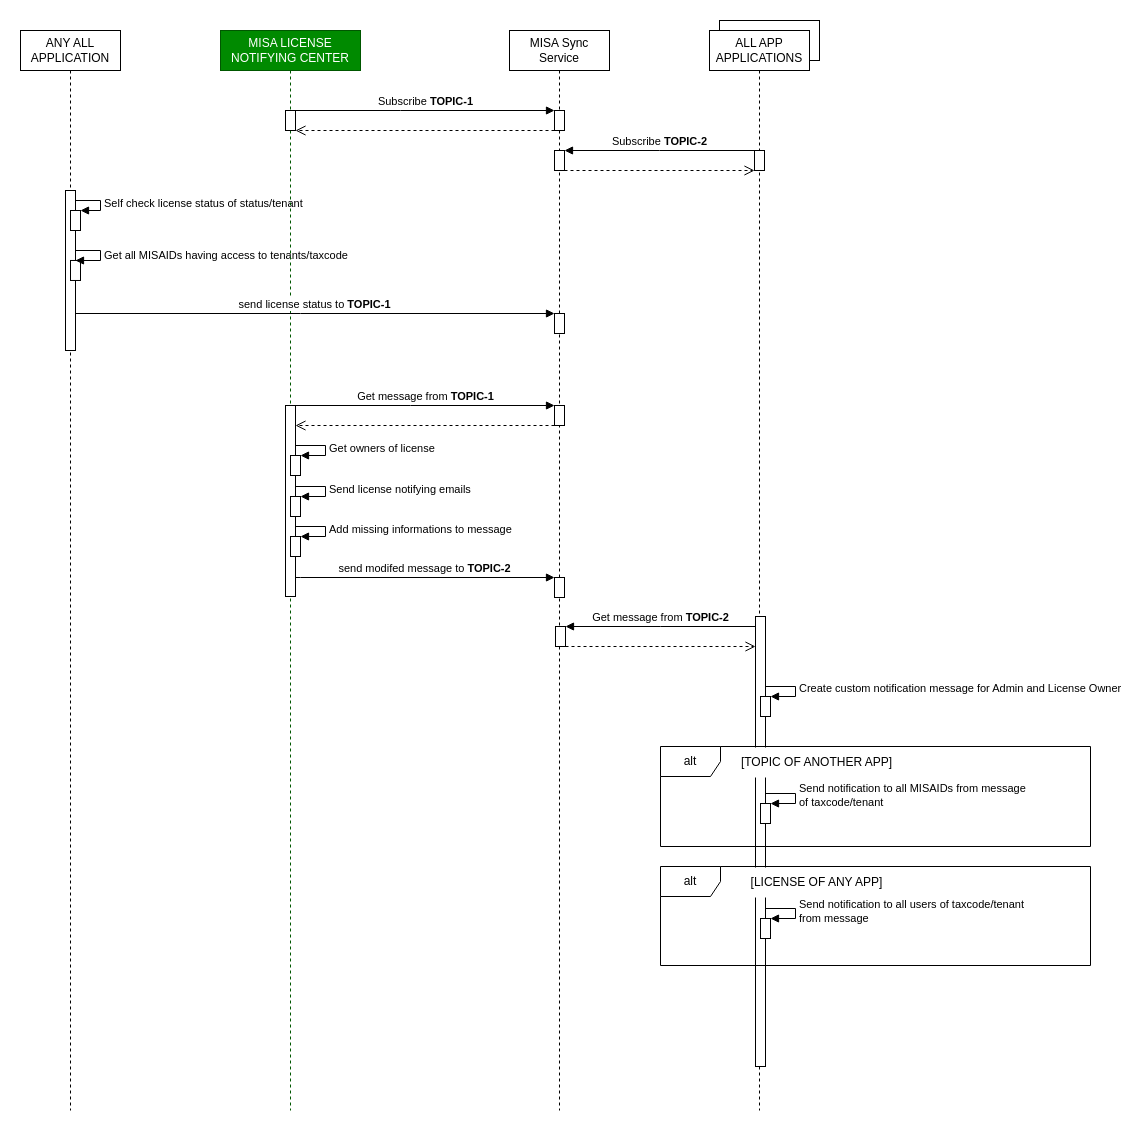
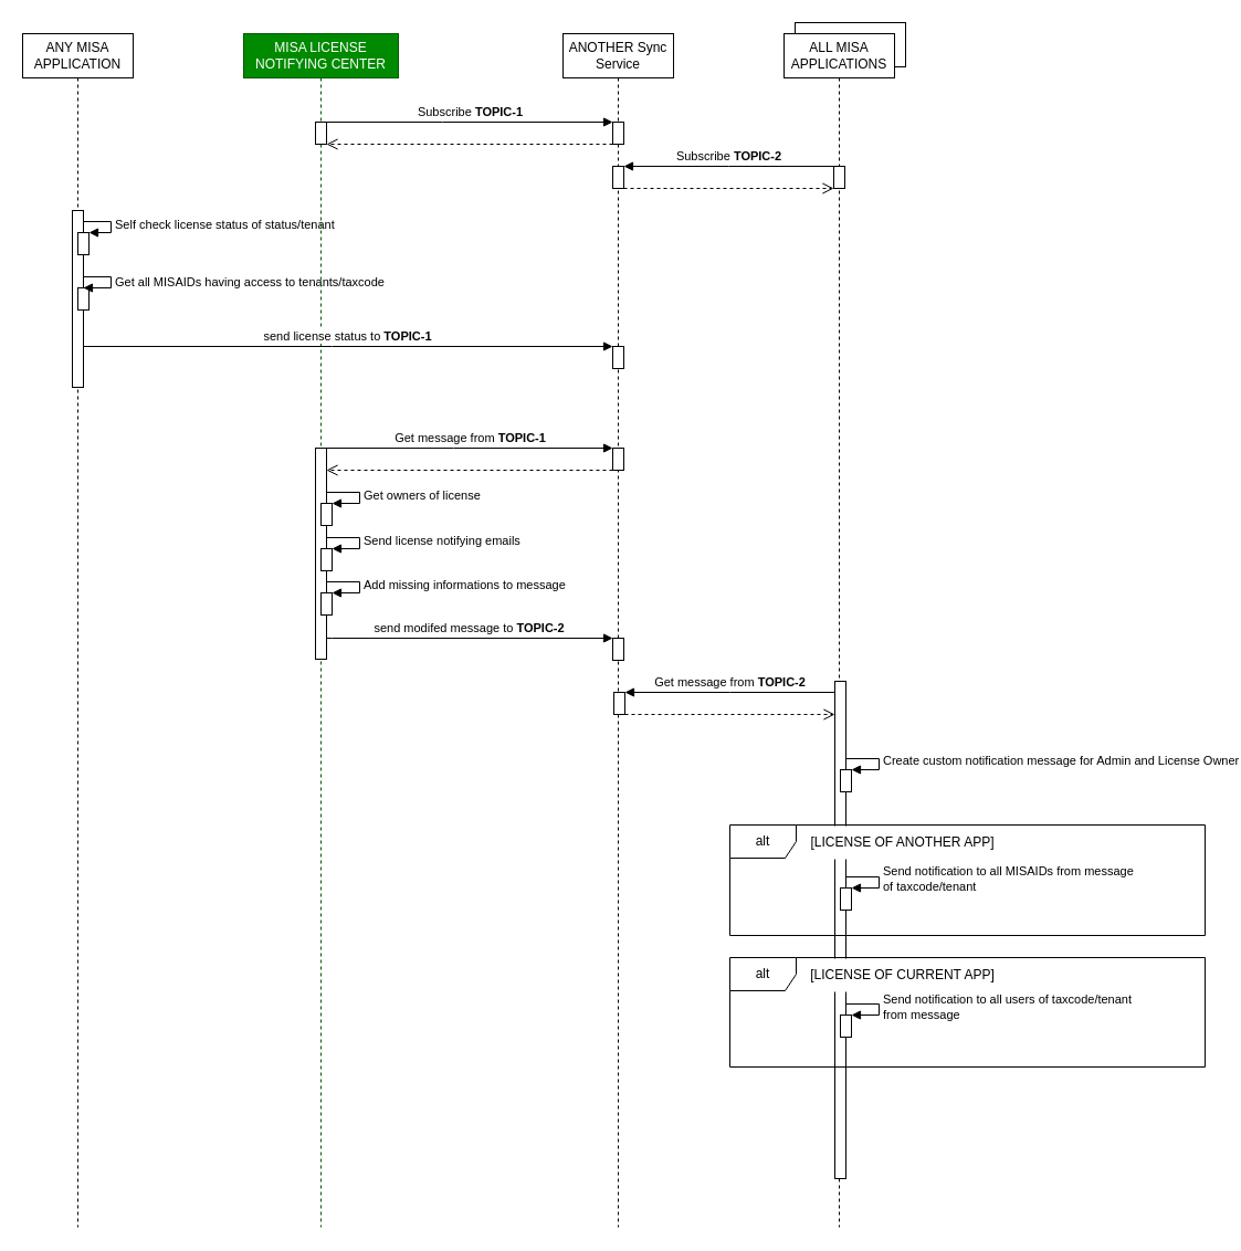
  <mxCell id="0" />
  <mxCell id="1" parent="0" />
  <mxCell id="2" value="" style="rounded=0;whiteSpace=wrap;html=1;" vertex="1" parent="1"><mxGeometry x="719" y="20" width="100" height="40" as="geometry" /></mxCell>
- <mxCell id="3" value="ANY ALL APPLICATION" style="shape=umlLifeline;perimeter=lifelinePerimeter;whiteSpace=wrap;html=1;container=1;dropTarget=0;collapsible=0;recursiveResize=0;outlineConnect=0;portConstraint=eastwest;newEdgeStyle={&quot;curved&quot;:0,&quot;rounded&quot;:0};" vertex="1" parent="1"><mxGeometry x="20" y="30" width="100" height="1080" as="geometry" /></mxCell>
+ <mxCell id="3" value="ANY MISA APPLICATION" style="shape=umlLifeline;perimeter=lifelinePerimeter;whiteSpace=wrap;html=1;container=1;dropTarget=0;collapsible=0;recursiveResize=0;outlineConnect=0;portConstraint=eastwest;newEdgeStyle={&quot;curved&quot;:0,&quot;rounded&quot;:0};" vertex="1" parent="1"><mxGeometry x="20" y="30" width="100" height="1080" as="geometry" /></mxCell>
  <mxCell id="4" value="" style="html=1;points=[[0,0,0,0,5],[0,1,0,0,-5],[1,0,0,0,5],[1,1,0,0,-5]];perimeter=orthogonalPerimeter;outlineConnect=0;targetShapes=umlLifeline;portConstraint=eastwest;newEdgeStyle={&quot;curved&quot;:0,&quot;rounded&quot;:0};" vertex="1" parent="3"><mxGeometry x="45" y="160" width="10" height="160" as="geometry" /></mxCell>
  <mxCell id="5" value="" style="html=1;points=[[0,0,0,0,5],[0,1,0,0,-5],[1,0,0,0,5],[1,1,0,0,-5]];perimeter=orthogonalPerimeter;outlineConnect=0;targetShapes=umlLifeline;portConstraint=eastwest;newEdgeStyle={&quot;curved&quot;:0,&quot;rounded&quot;:0};" vertex="1" parent="3"><mxGeometry x="50" y="180" width="10" height="20" as="geometry" /></mxCell>
  <mxCell id="6" value="Self check license status of status/tenant" style="html=1;align=left;spacingLeft=2;endArrow=block;rounded=0;edgeStyle=orthogonalEdgeStyle;curved=0;rounded=0;" edge="1" target="5" parent="3"><mxGeometry relative="1" as="geometry"><mxPoint x="55" y="170.021" as="sourcePoint" /><Array as="points"><mxPoint x="80" y="170" /><mxPoint x="80" y="180" /></Array></mxGeometry></mxCell>
  <mxCell id="7" value="" style="html=1;points=[[0,0,0,0,5],[0,1,0,0,-5],[1,0,0,0,5],[1,1,0,0,-5]];perimeter=orthogonalPerimeter;outlineConnect=0;targetShapes=umlLifeline;portConstraint=eastwest;newEdgeStyle={&quot;curved&quot;:0,&quot;rounded&quot;:0};" vertex="1" parent="3"><mxGeometry x="50" y="229.98" width="10" height="20" as="geometry" /></mxCell>
  <mxCell id="8" value="Get all MISAIDs having access to tenants/taxcode" style="html=1;align=left;spacingLeft=2;endArrow=block;rounded=0;edgeStyle=orthogonalEdgeStyle;curved=0;rounded=0;" edge="1" parent="3" target="7"><mxGeometry relative="1" as="geometry"><mxPoint x="55" y="220.001" as="sourcePoint" /><Array as="points"><mxPoint x="80" y="219.98" /><mxPoint x="80" y="229.98" /></Array></mxGeometry></mxCell>
  <mxCell id="9" value="MISA LICENSE NOTIFYING CENTER" style="shape=umlLifeline;perimeter=lifelinePerimeter;whiteSpace=wrap;html=1;container=1;dropTarget=0;collapsible=0;recursiveResize=0;outlineConnect=0;portConstraint=eastwest;newEdgeStyle={&quot;curved&quot;:0,&quot;rounded&quot;:0};fillColor=#008a00;fontColor=#ffffff;strokeColor=#005700;" vertex="1" parent="1"><mxGeometry x="220" y="30" width="140" height="1080" as="geometry" /></mxCell>
  <mxCell id="10" value="" style="html=1;points=[[0,0,0,0,5],[0,1,0,0,-5],[1,0,0,0,5],[1,1,0,0,-5]];perimeter=orthogonalPerimeter;outlineConnect=0;targetShapes=umlLifeline;portConstraint=eastwest;newEdgeStyle={&quot;curved&quot;:0,&quot;rounded&quot;:0};" vertex="1" parent="9"><mxGeometry x="65" y="80" width="10" height="20" as="geometry" /></mxCell>
  <mxCell id="11" value="" style="html=1;points=[[0,0,0,0,5],[0,1,0,0,-5],[1,0,0,0,5],[1,1,0,0,-5]];perimeter=orthogonalPerimeter;outlineConnect=0;targetShapes=umlLifeline;portConstraint=eastwest;newEdgeStyle={&quot;curved&quot;:0,&quot;rounded&quot;:0};" vertex="1" parent="9"><mxGeometry x="65" y="375" width="10" height="191" as="geometry" /></mxCell>
  <mxCell id="12" value="" style="html=1;points=[[0,0,0,0,5],[0,1,0,0,-5],[1,0,0,0,5],[1,1,0,0,-5]];perimeter=orthogonalPerimeter;outlineConnect=0;targetShapes=umlLifeline;portConstraint=eastwest;newEdgeStyle={&quot;curved&quot;:0,&quot;rounded&quot;:0};" vertex="1" parent="9"><mxGeometry x="70" y="425" width="10" height="20" as="geometry" /></mxCell>
  <mxCell id="13" value="Get owners of license" style="html=1;align=left;spacingLeft=2;endArrow=block;rounded=0;edgeStyle=orthogonalEdgeStyle;curved=0;rounded=0;" edge="1" target="12" parent="9"><mxGeometry relative="1" as="geometry"><mxPoint x="75" y="415" as="sourcePoint" /><Array as="points"><mxPoint x="105" y="415" /><mxPoint x="105" y="425" /></Array></mxGeometry></mxCell>
  <mxCell id="14" value="" style="html=1;points=[[0,0,0,0,5],[0,1,0,0,-5],[1,0,0,0,5],[1,1,0,0,-5]];perimeter=orthogonalPerimeter;outlineConnect=0;targetShapes=umlLifeline;portConstraint=eastwest;newEdgeStyle={&quot;curved&quot;:0,&quot;rounded&quot;:0};" vertex="1" parent="9"><mxGeometry x="70" y="466" width="10" height="20" as="geometry" /></mxCell>
  <mxCell id="15" value="Send license notifying emails" style="html=1;align=left;spacingLeft=2;endArrow=block;rounded=0;edgeStyle=orthogonalEdgeStyle;curved=0;rounded=0;" edge="1" parent="9" target="14" source="11"><mxGeometry x="0.004" relative="1" as="geometry"><mxPoint x="75" y="456" as="sourcePoint" /><Array as="points"><mxPoint x="105" y="456" /><mxPoint x="105" y="466" /></Array><mxPoint as="offset" /></mxGeometry></mxCell>
  <mxCell id="16" value="" style="html=1;points=[[0,0,0,0,5],[0,1,0,0,-5],[1,0,0,0,5],[1,1,0,0,-5]];perimeter=orthogonalPerimeter;outlineConnect=0;targetShapes=umlLifeline;portConstraint=eastwest;newEdgeStyle={&quot;curved&quot;:0,&quot;rounded&quot;:0};" vertex="1" parent="9"><mxGeometry x="70" y="506" width="10" height="20" as="geometry" /></mxCell>
  <mxCell id="17" value="Add missing informations to message" style="html=1;align=left;spacingLeft=2;endArrow=block;rounded=0;edgeStyle=orthogonalEdgeStyle;curved=0;rounded=0;" edge="1" target="16" parent="9"><mxGeometry relative="1" as="geometry"><mxPoint x="75" y="496" as="sourcePoint" /><Array as="points"><mxPoint x="105" y="496" /><mxPoint x="105" y="506" /></Array></mxGeometry></mxCell>
- <mxCell id="18" value="MISA Sync Service" style="shape=umlLifeline;whiteSpace=wrap;html=1;container=1;dropTarget=0;collapsible=0;recursiveResize=0;outlineConnect=0;portConstraint=eastwest;newEdgeStyle={&quot;curved&quot;:0,&quot;rounded&quot;:0};points=[[0,0,0,0,5],[0,1,0,0,-5],[1,0,0,0,5],[1,1,0,0,-5]];perimeter=rectanglePerimeter;targetShapes=umlLifeline;participant=label;" vertex="1" parent="1"><mxGeometry x="509" y="30" width="100" height="1080" as="geometry" /></mxCell>
+ <mxCell id="18" value="ANOTHER Sync Service" style="shape=umlLifeline;whiteSpace=wrap;html=1;container=1;dropTarget=0;collapsible=0;recursiveResize=0;outlineConnect=0;portConstraint=eastwest;newEdgeStyle={&quot;curved&quot;:0,&quot;rounded&quot;:0};points=[[0,0,0,0,5],[0,1,0,0,-5],[1,0,0,0,5],[1,1,0,0,-5]];perimeter=rectanglePerimeter;targetShapes=umlLifeline;participant=label;" vertex="1" parent="1"><mxGeometry x="509" y="30" width="100" height="1080" as="geometry" /></mxCell>
  <mxCell id="19" value="" style="html=1;points=[[0,0,0,0,5],[0,1,0,0,-5],[1,0,0,0,5],[1,1,0,0,-5]];perimeter=orthogonalPerimeter;outlineConnect=0;targetShapes=umlLifeline;portConstraint=eastwest;newEdgeStyle={&quot;curved&quot;:0,&quot;rounded&quot;:0};" vertex="1" parent="18"><mxGeometry x="45" y="283" width="10" height="20" as="geometry" /></mxCell>
  <mxCell id="20" value="" style="html=1;points=[[0,0,0,0,5],[0,1,0,0,-5],[1,0,0,0,5],[1,1,0,0,-5]];perimeter=orthogonalPerimeter;outlineConnect=0;targetShapes=umlLifeline;portConstraint=eastwest;newEdgeStyle={&quot;curved&quot;:0,&quot;rounded&quot;:0};" vertex="1" parent="18"><mxGeometry x="45" y="80" width="10" height="20" as="geometry" /></mxCell>
  <mxCell id="21" value="" style="html=1;points=[[0,0,0,0,5],[0,1,0,0,-5],[1,0,0,0,5],[1,1,0,0,-5]];perimeter=orthogonalPerimeter;outlineConnect=0;targetShapes=umlLifeline;portConstraint=eastwest;newEdgeStyle={&quot;curved&quot;:0,&quot;rounded&quot;:0};" vertex="1" parent="18"><mxGeometry x="45" y="120" width="10" height="20" as="geometry" /></mxCell>
  <mxCell id="22" value="" style="html=1;points=[[0,0,0,0,5],[0,1,0,0,-5],[1,0,0,0,5],[1,1,0,0,-5]];perimeter=orthogonalPerimeter;outlineConnect=0;targetShapes=umlLifeline;portConstraint=eastwest;newEdgeStyle={&quot;curved&quot;:0,&quot;rounded&quot;:0};" vertex="1" parent="18"><mxGeometry x="45" y="375" width="10" height="20" as="geometry" /></mxCell>
  <mxCell id="23" value="" style="html=1;points=[[0,0,0,0,5],[0,1,0,0,-5],[1,0,0,0,5],[1,1,0,0,-5]];perimeter=orthogonalPerimeter;outlineConnect=0;targetShapes=umlLifeline;portConstraint=eastwest;newEdgeStyle={&quot;curved&quot;:0,&quot;rounded&quot;:0};" vertex="1" parent="18"><mxGeometry x="45" y="547" width="10" height="20" as="geometry" /></mxCell>
  <mxCell id="24" value="" style="html=1;points=[[0,0,0,0,5],[0,1,0,0,-5],[1,0,0,0,5],[1,1,0,0,-5]];perimeter=orthogonalPerimeter;outlineConnect=0;targetShapes=umlLifeline;portConstraint=eastwest;newEdgeStyle={&quot;curved&quot;:0,&quot;rounded&quot;:0};" vertex="1" parent="18"><mxGeometry x="46" y="596" width="10" height="20" as="geometry" /></mxCell>
  <mxCell id="25" value="" style="html=1;verticalAlign=bottom;endArrow=open;dashed=1;endSize=8;curved=0;rounded=0;" edge="1" source="20" parent="1"><mxGeometry relative="1" as="geometry"><mxPoint x="295" y="130" as="targetPoint" /><mxPoint x="505" y="130" as="sourcePoint" /></mxGeometry></mxCell>
  <mxCell id="26" value="Subscribe &lt;b&gt;TOPIC-1&lt;/b&gt;" style="html=1;verticalAlign=bottom;endArrow=block;curved=0;rounded=0;" edge="1" target="20" parent="1" source="10"><mxGeometry relative="1" as="geometry"><mxPoint x="435" y="115" as="sourcePoint" /><Array as="points"><mxPoint x="400" y="110" /></Array></mxGeometry></mxCell>
- <mxCell id="27" value="ALL APP APPLICATIONS" style="shape=umlLifeline;perimeter=lifelinePerimeter;whiteSpace=wrap;html=1;container=1;dropTarget=0;collapsible=0;recursiveResize=0;outlineConnect=0;portConstraint=eastwest;newEdgeStyle={&quot;curved&quot;:0,&quot;rounded&quot;:0};" vertex="1" parent="1"><mxGeometry x="709" y="30" width="100" height="1080" as="geometry" /></mxCell>
+ <mxCell id="27" value="ALL MISA APPLICATIONS" style="shape=umlLifeline;perimeter=lifelinePerimeter;whiteSpace=wrap;html=1;container=1;dropTarget=0;collapsible=0;recursiveResize=0;outlineConnect=0;portConstraint=eastwest;newEdgeStyle={&quot;curved&quot;:0,&quot;rounded&quot;:0};" vertex="1" parent="1"><mxGeometry x="709" y="30" width="100" height="1080" as="geometry" /></mxCell>
  <mxCell id="28" value="" style="html=1;points=[[0,0,0,0,5],[0,1,0,0,-5],[1,0,0,0,5],[1,1,0,0,-5]];perimeter=orthogonalPerimeter;outlineConnect=0;targetShapes=umlLifeline;portConstraint=eastwest;newEdgeStyle={&quot;curved&quot;:0,&quot;rounded&quot;:0};" vertex="1" parent="27"><mxGeometry x="45" y="120" width="10" height="20" as="geometry" /></mxCell>
  <mxCell id="29" value="" style="html=1;points=[[0,0,0,0,5],[0,1,0,0,-5],[1,0,0,0,5],[1,1,0,0,-5]];perimeter=orthogonalPerimeter;outlineConnect=0;targetShapes=umlLifeline;portConstraint=eastwest;newEdgeStyle={&quot;curved&quot;:0,&quot;rounded&quot;:0};" vertex="1" parent="27"><mxGeometry x="46" y="586" width="10" height="450" as="geometry" /></mxCell>
  <mxCell id="30" value="" style="html=1;points=[[0,0,0,0,5],[0,1,0,0,-5],[1,0,0,0,5],[1,1,0,0,-5]];perimeter=orthogonalPerimeter;outlineConnect=0;targetShapes=umlLifeline;portConstraint=eastwest;newEdgeStyle={&quot;curved&quot;:0,&quot;rounded&quot;:0};" vertex="1" parent="27"><mxGeometry x="51" y="773" width="10" height="20" as="geometry" /></mxCell>
  <mxCell id="31" value="Send notification to all MISAIDs from message&lt;br&gt;of taxcode/tenant" style="html=1;align=left;spacingLeft=2;endArrow=block;rounded=0;edgeStyle=orthogonalEdgeStyle;curved=0;rounded=0;" edge="1" target="30" parent="27"><mxGeometry x="-0.002" relative="1" as="geometry"><mxPoint x="56" y="763.0" as="sourcePoint" /><Array as="points"><mxPoint x="86" y="763" /><mxPoint x="86" y="773" /></Array><mxPoint as="offset" /></mxGeometry></mxCell>
  <mxCell id="32" value="" style="html=1;points=[[0,0,0,0,5],[0,1,0,0,-5],[1,0,0,0,5],[1,1,0,0,-5]];perimeter=orthogonalPerimeter;outlineConnect=0;targetShapes=umlLifeline;portConstraint=eastwest;newEdgeStyle={&quot;curved&quot;:0,&quot;rounded&quot;:0};" vertex="1" parent="27"><mxGeometry x="51" y="888" width="10" height="20" as="geometry" /></mxCell>
  <mxCell id="33" value="Send notification to all users of taxcode/tenant&lt;br&gt;from message" style="html=1;align=left;spacingLeft=2;endArrow=block;rounded=0;edgeStyle=orthogonalEdgeStyle;curved=0;rounded=0;" edge="1" target="32" parent="27"><mxGeometry relative="1" as="geometry"><mxPoint x="56" y="878" as="sourcePoint" /><Array as="points"><mxPoint x="86" y="878" /><mxPoint x="86" y="888" /><mxPoint x="56" y="888" /></Array></mxGeometry></mxCell>
  <mxCell id="34" value="" style="html=1;points=[[0,0,0,0,5],[0,1,0,0,-5],[1,0,0,0,5],[1,1,0,0,-5]];perimeter=orthogonalPerimeter;outlineConnect=0;targetShapes=umlLifeline;portConstraint=eastwest;newEdgeStyle={&quot;curved&quot;:0,&quot;rounded&quot;:0};" vertex="1" parent="27"><mxGeometry x="51" y="666" width="10" height="20" as="geometry" /></mxCell>
  <mxCell id="35" value="Create custom notification message for Admin and License Owner" style="html=1;align=left;spacingLeft=2;endArrow=block;rounded=0;edgeStyle=orthogonalEdgeStyle;curved=0;rounded=0;" edge="1" parent="27" target="34" source="29"><mxGeometry x="-0.002" relative="1" as="geometry"><mxPoint x="56" y="656.0" as="sourcePoint" /><Array as="points"><mxPoint x="86" y="656" /><mxPoint x="86" y="666" /></Array><mxPoint as="offset" /></mxGeometry></mxCell>
  <mxCell id="36" value="" style="html=1;verticalAlign=bottom;endArrow=open;dashed=1;endSize=8;curved=0;rounded=0;" edge="1" parent="1" source="21" target="28"><mxGeometry relative="1" as="geometry"><mxPoint x="484" y="225" as="targetPoint" /><Array as="points"><mxPoint x="659" y="170" /></Array></mxGeometry></mxCell>
  <mxCell id="37" value="Subscribe &lt;b&gt;TOPIC-2&lt;/b&gt;" style="html=1;verticalAlign=bottom;endArrow=block;curved=0;rounded=0;" edge="1" parent="1" source="28" target="21"><mxGeometry relative="1" as="geometry"><mxPoint x="484" y="155" as="sourcePoint" /><Array as="points"><mxPoint x="659" y="150" /></Array></mxGeometry></mxCell>
  <mxCell id="38" value="send license status to &lt;b&gt;TOPIC-1&lt;/b&gt;" style="html=1;verticalAlign=bottom;startArrow=none;endArrow=block;startSize=8;curved=0;rounded=0;startFill=0;" edge="1" target="19" parent="1"><mxGeometry x="-0.001" relative="1" as="geometry"><mxPoint x="75" y="313" as="sourcePoint" /><Array as="points"><mxPoint x="300" y="313" /></Array><mxPoint as="offset" /></mxGeometry></mxCell>
  <mxCell id="39" value="Get message from &lt;b&gt;TOPIC-1&lt;/b&gt;" style="html=1;verticalAlign=bottom;endArrow=block;curved=0;rounded=0;" edge="1" target="22" parent="1" source="11"><mxGeometry relative="1" as="geometry"><mxPoint x="435" y="420" as="sourcePoint" /><Array as="points"><mxPoint x="410" y="405" /></Array></mxGeometry></mxCell>
  <mxCell id="40" value="" style="html=1;verticalAlign=bottom;endArrow=open;dashed=1;endSize=8;curved=0;rounded=0;" edge="1" source="22" parent="1" target="11"><mxGeometry relative="1" as="geometry"><mxPoint x="295" y="424.8" as="targetPoint" /><mxPoint x="505" y="424.8" as="sourcePoint" /><Array as="points"><mxPoint x="400" y="425" /></Array></mxGeometry></mxCell>
  <mxCell id="41" value="send modifed message to &lt;b&gt;TOPIC-2&lt;/b&gt;" style="html=1;verticalAlign=bottom;startArrow=none;endArrow=block;startSize=8;curved=0;rounded=0;startFill=0;" edge="1" parent="1" target="23"><mxGeometry x="-0.001" relative="1" as="geometry"><mxPoint x="295" y="577" as="sourcePoint" /><Array as="points"><mxPoint x="300" y="577" /></Array><mxPoint as="offset" /></mxGeometry></mxCell>
  <mxCell id="42" value="Get message from &lt;b&gt;TOPIC-2&lt;/b&gt;" style="html=1;verticalAlign=bottom;endArrow=block;curved=0;rounded=0;" edge="1" target="24" parent="1" source="29"><mxGeometry relative="1" as="geometry"><mxPoint x="635" y="631" as="sourcePoint" /><Array as="points"><mxPoint x="660" y="626" /></Array></mxGeometry></mxCell>
  <mxCell id="43" value="" style="html=1;verticalAlign=bottom;endArrow=open;dashed=1;endSize=8;curved=0;rounded=0;" edge="1" source="24" parent="1" target="29"><mxGeometry relative="1" as="geometry"><mxPoint x="635" y="701" as="targetPoint" /><Array as="points"><mxPoint x="660" y="646" /></Array></mxGeometry></mxCell>
  <mxCell id="44" value="alt" style="shape=umlFrame;whiteSpace=wrap;html=1;pointerEvents=0;" vertex="1" parent="1"><mxGeometry x="660" y="746" width="430" height="100" as="geometry" /></mxCell>
  <mxCell id="45" value="alt" style="shape=umlFrame;whiteSpace=wrap;html=1;pointerEvents=0;" vertex="1" parent="1"><mxGeometry x="660" y="866" width="430" height="99" as="geometry" /></mxCell>
- <mxCell id="46" value="[TOPIC OF ANOTHER APP]" style="text;html=1;align=center;verticalAlign=middle;resizable=0;points=[];autosize=1;strokeColor=none;fillColor=default;" vertex="1" parent="1"><mxGeometry x="721" y="747" width="190" height="30" as="geometry" /></mxCell>
- <mxCell id="47" value="[LICENSE OF ANY APP]" style="text;html=1;align=center;verticalAlign=middle;resizable=0;points=[];autosize=1;strokeColor=none;fillColor=default;" vertex="1" parent="1"><mxGeometry x="721" y="867" width="190" height="30" as="geometry" /></mxCell>
+ <mxCell id="46" value="[LICENSE OF ANOTHER APP]" style="text;html=1;align=center;verticalAlign=middle;resizable=0;points=[];autosize=1;strokeColor=none;fillColor=default;" vertex="1" parent="1"><mxGeometry x="721" y="747" width="190" height="30" as="geometry" /></mxCell>
+ <mxCell id="47" value="[LICENSE OF CURRENT APP]" style="text;html=1;align=center;verticalAlign=middle;resizable=0;points=[];autosize=1;strokeColor=none;fillColor=default;" vertex="1" parent="1"><mxGeometry x="721" y="867" width="190" height="30" as="geometry" /></mxCell>
